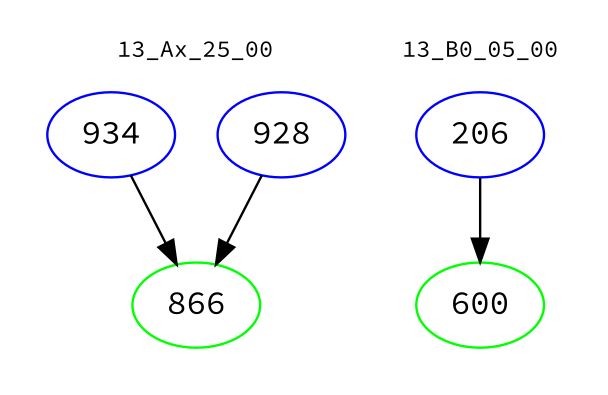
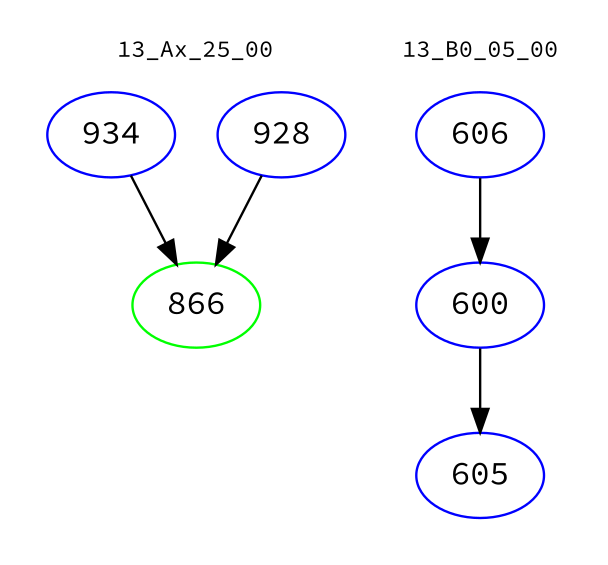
  digraph {
    fontname="Source Code Pro"
    node [color=blue fontname="Source Code Pro"]
    edge [color=black fontname="Source Code Pro"]
    n1 [label=928]
    n2 [color=green label=866]
    n3 [label=934]
-   n4 [label=206]
-   n5 [color=green label=600]
+   n4 [label=606]
+   n5 [label=600]
+   n6 [label=605]
    subgraph cluster_1 {
      color=white
      fontsize=10
      label="13_Ax_25_00"
      n1
      n2
      n3
    }
    subgraph cluster_2 {
      color=white
      fontsize=10
      label="13_B0_05_00"
      n4
      n5
+     n6
    }
    n1 -> n2
    n3 -> n2
    n4 -> n5
+   n5 -> n6
  }
